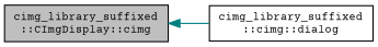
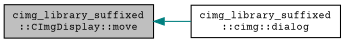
  digraph {
    rankdir=LR
    fontname="Courier Prime"
    node [color=black fontname="Courier Prime" fontsize=10 shape=record style=filled]
-   n1 [fillcolor=grey75 fontcolor=black height=0.2 label="cimg_library_suffixed\l::CImgDisplay::cimg" width=0.4]
+   n1 [fillcolor=grey75 fontcolor=black height=0.2 label="cimg_library_suffixed\l::CImgDisplay::move" width=0.4]
    n2 [fillcolor=white height=0.2 label="cimg_library_suffixed\l::cimg::dialog" width=0.4]
    n1 -> n2 [color=teal dir=back fontname="Courier Prime" fontsize=10 labelfontname=Helvetica labelfontsize=10 style=solid]
  }
